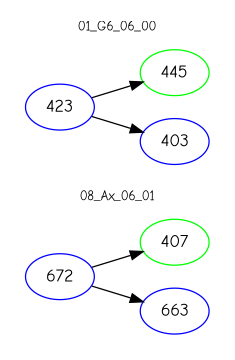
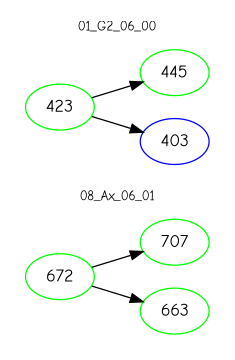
  digraph {
    fontname="Comic Neue"
    rankdir=LR
    node [color=blue fontname="Comic Neue"]
    edge [color=black fontname="Comic Neue"]
-   n1 [label=672]
-   n2 [label=663]
-   n3 [color=green label=407]
-   n4 [label=423]
+   n1 [color=green label=672]
+   n2 [color=green label=663]
+   n3 [color=green label=707]
+   n4 [color=green label=423]
    n5 [label=403]
    n6 [color=green label=445]
    subgraph cluster_1 {
      color=white
      fontsize=10
      label="08_Ax_06_01"
      n1
      n2
      n3
    }
    subgraph cluster_2 {
      color=white
      fontsize=10
-     label="01_G6_06_00"
+     label="01_G2_06_00"
      n4
      n5
      n6
    }
    n1 -> n2
    n1 -> n3
    n4 -> n5
    n4 -> n6
  }
